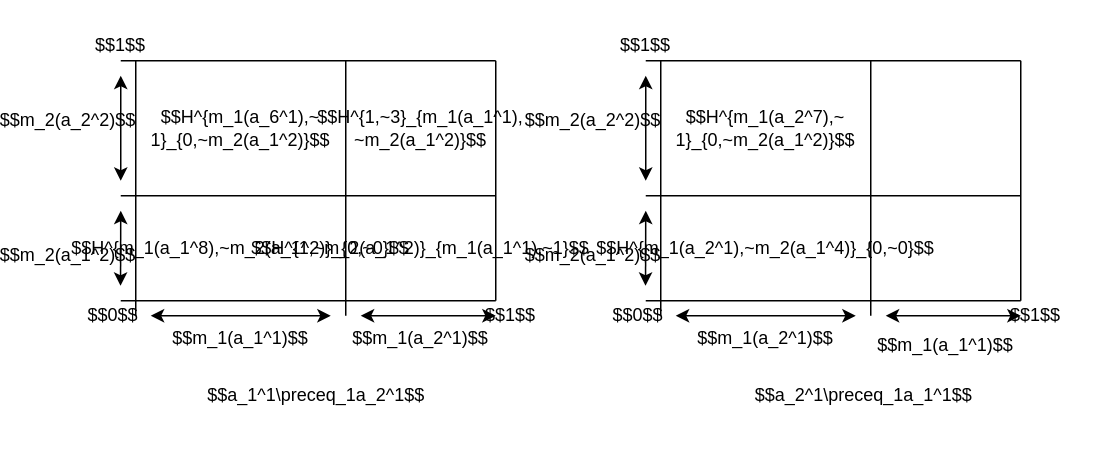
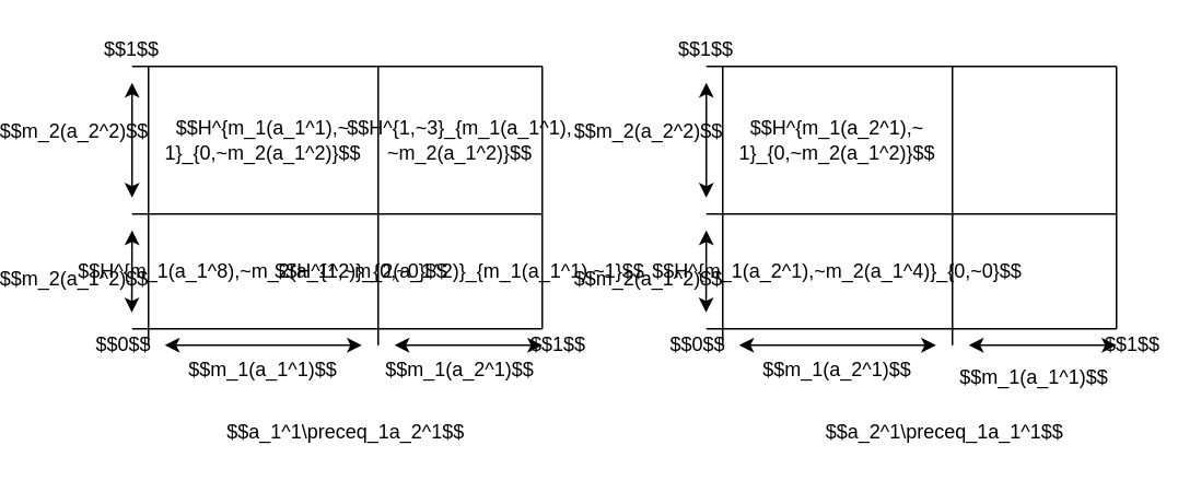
  <mxCell id="0" />
  <mxCell id="1" parent="0" />
  <mxCell id="2" value="" style="endArrow=none;html=1;rounded=0;exitX=1;exitY=1;exitDx=0;exitDy=0;" edge="1" parent="1"><mxGeometry width="50" height="50" relative="1" as="geometry"><mxPoint x="70" y="40" as="sourcePoint" /><mxPoint x="320" y="40" as="targetPoint" /></mxGeometry></mxCell>
  <mxCell id="3" value="" style="endArrow=none;html=1;rounded=0;" edge="1" parent="1"><mxGeometry width="50" height="50" relative="1" as="geometry"><mxPoint x="70" y="200" as="sourcePoint" /><mxPoint x="320" y="200" as="targetPoint" /></mxGeometry></mxCell>
  <mxCell id="4" value="" style="endArrow=none;html=1;rounded=0;" edge="1" parent="1"><mxGeometry width="50" height="50" relative="1" as="geometry"><mxPoint x="80" y="40" as="sourcePoint" /><mxPoint x="80" y="210" as="targetPoint" /></mxGeometry></mxCell>
  <mxCell id="5" value="" style="endArrow=none;html=1;rounded=0;" edge="1" parent="1"><mxGeometry width="50" height="50" relative="1" as="geometry"><mxPoint x="320" y="40" as="sourcePoint" /><mxPoint x="320" y="200" as="targetPoint" /></mxGeometry></mxCell>
  <mxCell id="6" value="" style="endArrow=none;html=1;rounded=0;" edge="1" parent="1"><mxGeometry width="50" height="50" relative="1" as="geometry"><mxPoint x="220" y="40" as="sourcePoint" /><mxPoint x="220" y="210" as="targetPoint" /></mxGeometry></mxCell>
  <mxCell id="7" value="" style="endArrow=none;html=1;rounded=0;" edge="1" parent="1"><mxGeometry width="50" height="50" relative="1" as="geometry"><mxPoint x="70" y="130" as="sourcePoint" /><mxPoint x="320" y="130" as="targetPoint" /></mxGeometry></mxCell>
  <mxCell id="8" value="$$H^{1,~3}_{m_1(a_1^1), ~m_2(a_1^2)}$$" style="text;html=1;align=center;verticalAlign=middle;whiteSpace=wrap;rounded=0;" vertex="1" parent="1"><mxGeometry x="230" y="70" width="80" height="30" as="geometry" /></mxCell>
- <mxCell id="9" value="$$H^{m_1(a_6^1),~ 1}_{0,~m_2(a_1^2)}$$" style="text;html=1;align=center;verticalAlign=middle;whiteSpace=wrap;rounded=0;" vertex="1" parent="1"><mxGeometry x="110" y="70" width="80" height="30" as="geometry" /></mxCell>
+ <mxCell id="9" value="$$H^{m_1(a_1^1),~ 1}_{0,~m_2(a_1^2)}$$" style="text;html=1;align=center;verticalAlign=middle;whiteSpace=wrap;rounded=0;" vertex="1" parent="1"><mxGeometry x="110" y="70" width="80" height="30" as="geometry" /></mxCell>
  <mxCell id="10" value="$$H^{1,~m_2(a_1^2)}_{m_1(a_1^1),~1}$$" style="text;html=1;align=center;verticalAlign=middle;whiteSpace=wrap;rounded=0;" vertex="1" parent="1"><mxGeometry x="230" y="150" width="80" height="30" as="geometry" /></mxCell>
  <mxCell id="11" value="$$H^{m_1(a_1^8),~m_2(a_1^2)}_{0,~0}$$" style="text;html=1;align=center;verticalAlign=middle;whiteSpace=wrap;rounded=0;" vertex="1" parent="1"><mxGeometry x="110" y="150" width="80" height="30" as="geometry" /></mxCell>
  <mxCell id="12" value="&lt;div&gt;$$1$$&lt;/div&gt;" style="text;html=1;align=center;verticalAlign=middle;whiteSpace=wrap;rounded=0;" vertex="1" parent="1"><mxGeometry x="310" y="200" width="40" height="20" as="geometry" /></mxCell>
  <mxCell id="13" value="&lt;div&gt;$$0$$&lt;/div&gt;" style="text;html=1;align=center;verticalAlign=middle;whiteSpace=wrap;rounded=0;" vertex="1" parent="1"><mxGeometry x="50" y="200" width="30" height="20" as="geometry" /></mxCell>
  <mxCell id="14" value="&lt;div&gt;$$1$$&lt;/div&gt;" style="text;html=1;align=center;verticalAlign=middle;whiteSpace=wrap;rounded=0;" vertex="1" parent="1"><mxGeometry x="50" y="20" width="40" height="20" as="geometry" /></mxCell>
  <mxCell id="15" value="" style="endArrow=classic;startArrow=classic;html=1;rounded=0;" edge="1" parent="1"><mxGeometry width="50" height="50" relative="1" as="geometry"><mxPoint x="90" y="210" as="sourcePoint" /><mxPoint x="210" y="210" as="targetPoint" /></mxGeometry></mxCell>
  <mxCell id="16" value="&lt;div&gt;$$m_1(a_1^1)$$&lt;/div&gt;" style="text;html=1;align=center;verticalAlign=middle;whiteSpace=wrap;rounded=0;" vertex="1" parent="1"><mxGeometry x="135" y="215" width="30" height="20" as="geometry" /></mxCell>
  <mxCell id="17" value="" style="endArrow=classic;startArrow=classic;html=1;rounded=0;" edge="1" parent="1"><mxGeometry width="50" height="50" relative="1" as="geometry"><mxPoint x="230" y="210" as="sourcePoint" /><mxPoint x="320" y="210" as="targetPoint" /></mxGeometry></mxCell>
  <mxCell id="18" value="&lt;div&gt;$$m_1(a_2^1)$$&lt;/div&gt;" style="text;html=1;align=center;verticalAlign=middle;whiteSpace=wrap;rounded=0;" vertex="1" parent="1"><mxGeometry x="255" y="215" width="30" height="20" as="geometry" /></mxCell>
  <mxCell id="19" value="" style="endArrow=classic;startArrow=classic;html=1;rounded=0;" edge="1" parent="1"><mxGeometry width="50" height="50" relative="1" as="geometry"><mxPoint x="70" y="50" as="sourcePoint" /><mxPoint x="70" y="120" as="targetPoint" /></mxGeometry></mxCell>
  <mxCell id="20" value="&lt;div&gt;$$m_2(a_2^2)$$&lt;/div&gt;" style="text;html=1;align=center;verticalAlign=middle;whiteSpace=wrap;rounded=0;" vertex="1" parent="1"><mxGeometry x="20" y="70" width="30" height="20" as="geometry" /></mxCell>
  <mxCell id="21" value="" style="endArrow=classic;startArrow=classic;html=1;rounded=0;" edge="1" parent="1"><mxGeometry width="50" height="50" relative="1" as="geometry"><mxPoint x="70" y="140" as="sourcePoint" /><mxPoint x="69.86" y="190" as="targetPoint" /></mxGeometry></mxCell>
  <mxCell id="22" value="&lt;div&gt;$$m_2(a_1^2)$$&lt;/div&gt;" style="text;html=1;align=center;verticalAlign=middle;whiteSpace=wrap;rounded=0;" vertex="1" parent="1"><mxGeometry x="20" y="160" width="30" height="20" as="geometry" /></mxCell>
  <mxCell id="23" value="" style="endArrow=none;html=1;rounded=0;exitX=1;exitY=1;exitDx=0;exitDy=0;" edge="1" parent="1"><mxGeometry width="50" height="50" relative="1" as="geometry"><mxPoint x="420" y="40" as="sourcePoint" /><mxPoint x="670" y="40" as="targetPoint" /></mxGeometry></mxCell>
  <mxCell id="24" value="" style="endArrow=none;html=1;rounded=0;" edge="1" parent="1"><mxGeometry width="50" height="50" relative="1" as="geometry"><mxPoint x="420" y="200" as="sourcePoint" /><mxPoint x="670" y="200" as="targetPoint" /></mxGeometry></mxCell>
  <mxCell id="25" value="" style="endArrow=none;html=1;rounded=0;" edge="1" parent="1"><mxGeometry width="50" height="50" relative="1" as="geometry"><mxPoint x="430" y="40" as="sourcePoint" /><mxPoint x="430" y="210" as="targetPoint" /></mxGeometry></mxCell>
  <mxCell id="26" value="" style="endArrow=none;html=1;rounded=0;" edge="1" parent="1"><mxGeometry width="50" height="50" relative="1" as="geometry"><mxPoint x="670" y="40" as="sourcePoint" /><mxPoint x="670" y="200" as="targetPoint" /></mxGeometry></mxCell>
  <mxCell id="27" value="" style="endArrow=none;html=1;rounded=0;" edge="1" parent="1"><mxGeometry width="50" height="50" relative="1" as="geometry"><mxPoint x="570" y="40" as="sourcePoint" /><mxPoint x="570" y="210" as="targetPoint" /></mxGeometry></mxCell>
  <mxCell id="28" value="" style="endArrow=none;html=1;rounded=0;" edge="1" parent="1"><mxGeometry width="50" height="50" relative="1" as="geometry"><mxPoint x="420" y="130" as="sourcePoint" /><mxPoint x="670" y="130" as="targetPoint" /></mxGeometry></mxCell>
- <mxCell id="29" value="$$H^{m_1(a_2^7),~ 1}_{0,~m_2(a_1^2)}$$" style="text;html=1;align=center;verticalAlign=middle;whiteSpace=wrap;rounded=0;" vertex="1" parent="1"><mxGeometry x="460" y="70" width="80" height="30" as="geometry" /></mxCell>
+ <mxCell id="29" value="$$H^{m_1(a_2^1),~ 1}_{0,~m_2(a_1^2)}$$" style="text;html=1;align=center;verticalAlign=middle;whiteSpace=wrap;rounded=0;" vertex="1" parent="1"><mxGeometry x="460" y="70" width="80" height="30" as="geometry" /></mxCell>
  <mxCell id="30" value="$$H^{m_1(a_2^1),~m_2(a_1^4)}_{0,~0}$$" style="text;html=1;align=center;verticalAlign=middle;whiteSpace=wrap;rounded=0;" vertex="1" parent="1"><mxGeometry x="460" y="150" width="80" height="30" as="geometry" /></mxCell>
  <mxCell id="31" value="&lt;div&gt;$$1$$&lt;/div&gt;" style="text;html=1;align=center;verticalAlign=middle;whiteSpace=wrap;rounded=0;" vertex="1" parent="1"><mxGeometry x="660" y="200" width="40" height="20" as="geometry" /></mxCell>
  <mxCell id="32" value="&lt;div&gt;$$0$$&lt;/div&gt;" style="text;html=1;align=center;verticalAlign=middle;whiteSpace=wrap;rounded=0;" vertex="1" parent="1"><mxGeometry x="400" y="200" width="30" height="20" as="geometry" /></mxCell>
  <mxCell id="33" value="&lt;div&gt;$$1$$&lt;/div&gt;" style="text;html=1;align=center;verticalAlign=middle;whiteSpace=wrap;rounded=0;" vertex="1" parent="1"><mxGeometry x="400" y="20" width="40" height="20" as="geometry" /></mxCell>
  <mxCell id="34" value="" style="endArrow=classic;startArrow=classic;html=1;rounded=0;" edge="1" parent="1"><mxGeometry width="50" height="50" relative="1" as="geometry"><mxPoint x="440" y="210" as="sourcePoint" /><mxPoint x="560" y="210" as="targetPoint" /></mxGeometry></mxCell>
  <mxCell id="35" value="&lt;div&gt;$$m_1(a_1^1)$$&lt;/div&gt;" style="text;html=1;align=center;verticalAlign=middle;whiteSpace=wrap;rounded=0;" vertex="1" parent="1"><mxGeometry x="605" y="220" width="30" height="20" as="geometry" /></mxCell>
  <mxCell id="36" value="" style="endArrow=classic;startArrow=classic;html=1;rounded=0;" edge="1" parent="1"><mxGeometry width="50" height="50" relative="1" as="geometry"><mxPoint x="580" y="210" as="sourcePoint" /><mxPoint x="670" y="210" as="targetPoint" /></mxGeometry></mxCell>
  <mxCell id="37" value="&lt;div&gt;$$m_1(a_2^1)$$&lt;/div&gt;" style="text;html=1;align=center;verticalAlign=middle;whiteSpace=wrap;rounded=0;" vertex="1" parent="1"><mxGeometry x="485" y="215" width="30" height="20" as="geometry" /></mxCell>
  <mxCell id="38" value="" style="endArrow=classic;startArrow=classic;html=1;rounded=0;" edge="1" parent="1"><mxGeometry width="50" height="50" relative="1" as="geometry"><mxPoint x="420" y="50" as="sourcePoint" /><mxPoint x="420" y="120" as="targetPoint" /></mxGeometry></mxCell>
  <mxCell id="39" value="&lt;div&gt;$$m_2(a_2^2)$$&lt;/div&gt;" style="text;html=1;align=center;verticalAlign=middle;whiteSpace=wrap;rounded=0;" vertex="1" parent="1"><mxGeometry x="370" y="70" width="30" height="20" as="geometry" /></mxCell>
  <mxCell id="40" value="" style="endArrow=classic;startArrow=classic;html=1;rounded=0;" edge="1" parent="1"><mxGeometry width="50" height="50" relative="1" as="geometry"><mxPoint x="420" y="140" as="sourcePoint" /><mxPoint x="419.86" y="190" as="targetPoint" /></mxGeometry></mxCell>
  <mxCell id="41" value="&lt;div&gt;$$m_2(a_1^2)$$&lt;/div&gt;" style="text;html=1;align=center;verticalAlign=middle;whiteSpace=wrap;rounded=0;" vertex="1" parent="1"><mxGeometry x="370" y="160" width="30" height="20" as="geometry" /></mxCell>
  <mxCell id="42" value="$$a_1^1\preceq_1a_2^1$$" style="text;html=1;align=center;verticalAlign=middle;resizable=0;points=[];autosize=1;strokeColor=none;fillColor=none;" vertex="1" parent="1"><mxGeometry x="115" y="248" width="170" height="30" as="geometry" /></mxCell>
  <mxCell id="43" value="$$a_2^1\preceq_1a_1^1$$" style="text;html=1;align=center;verticalAlign=middle;resizable=0;points=[];autosize=1;strokeColor=none;fillColor=none;" vertex="1" parent="1"><mxGeometry x="480" y="248" width="170" height="30" as="geometry" /></mxCell>
